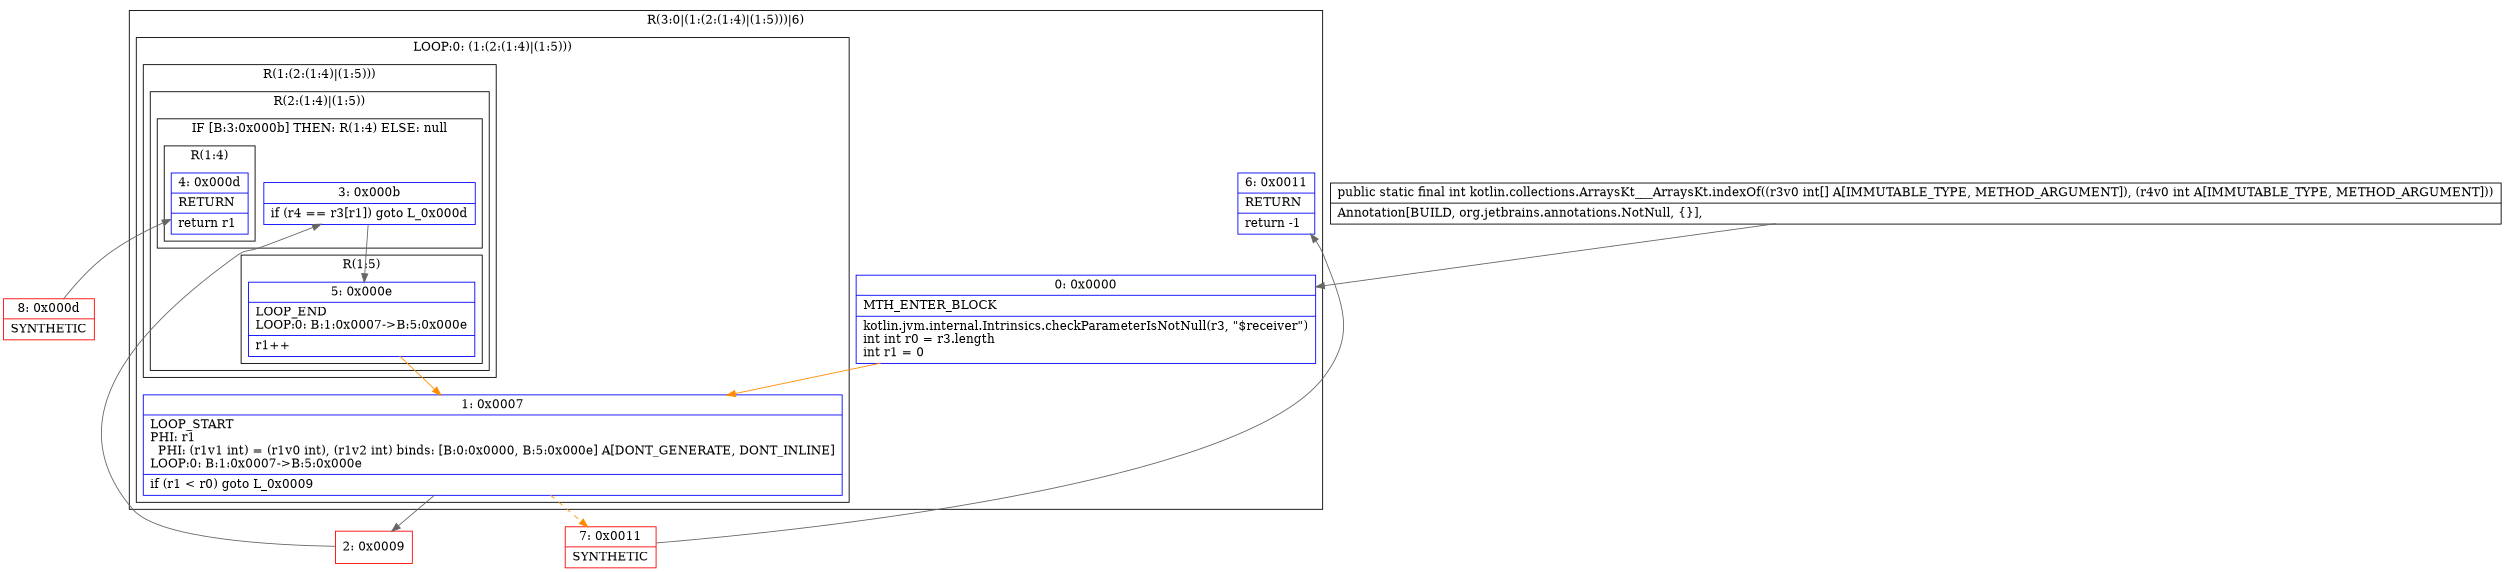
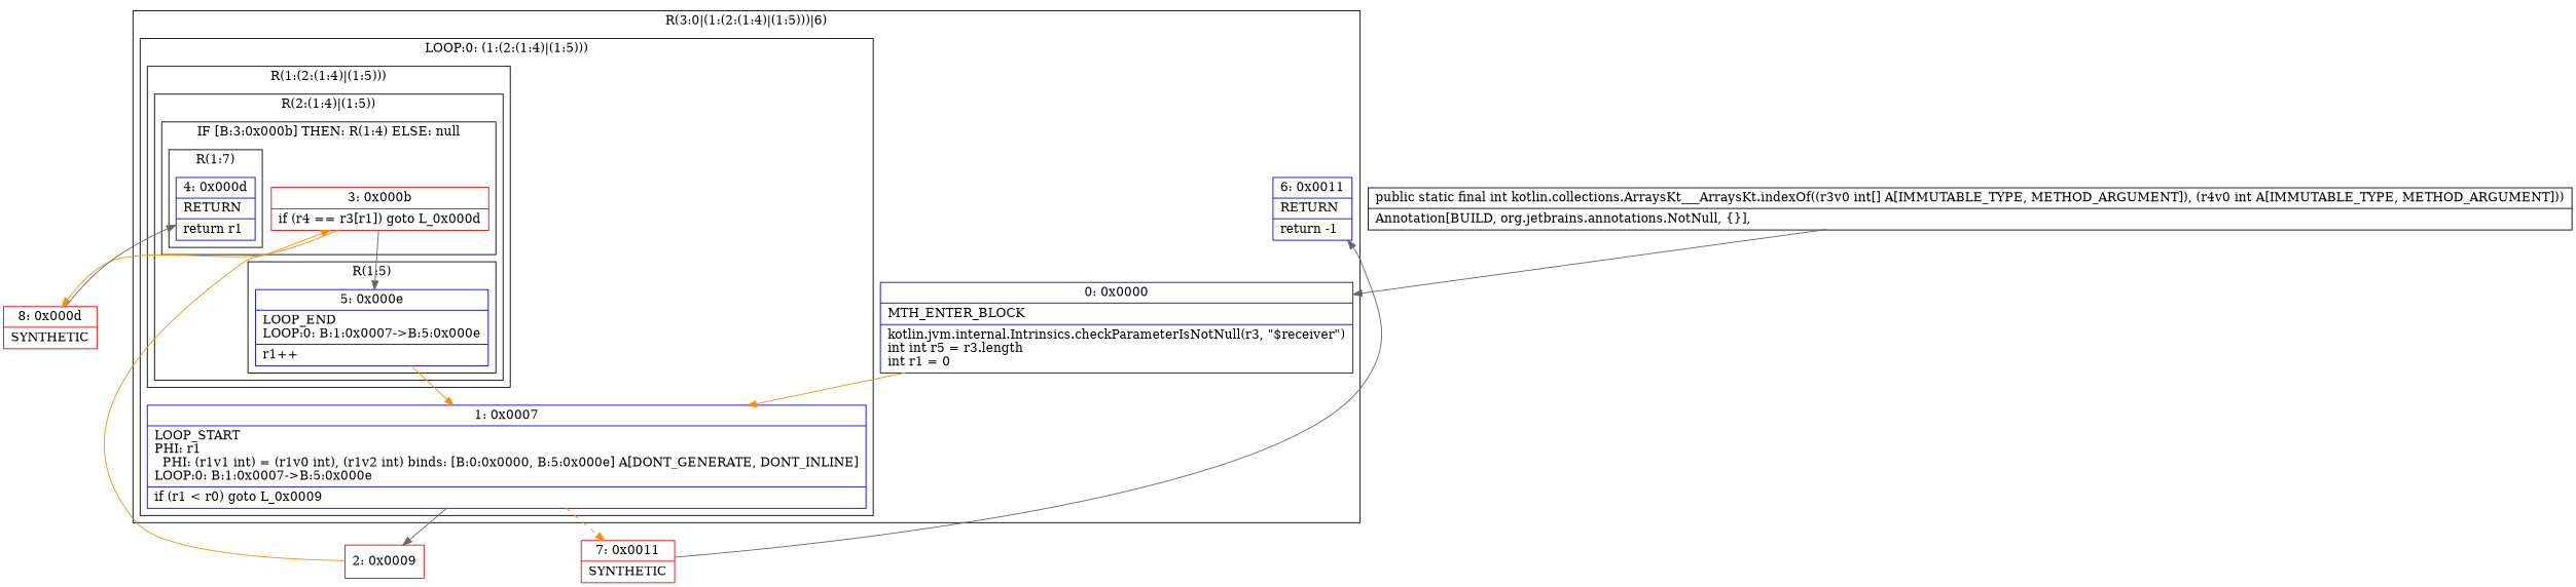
  digraph {
    node [color=blue shape=record]
    edge [color=gray40]
    n1 [label="{4\:\ 0x000d|RETURN\l|return r1\l}"]
-   n2 [label="{3\:\ 0x000b|if (r4 == r3[r1]) goto L_0x000d\l}"]
+   n2 [color=red label="{3\:\ 0x000b|if (r4 == r3[r1]) goto L_0x000d\l}"]
    n3 [label="{5\:\ 0x000e|LOOP_END\lLOOP:0: B:1:0x0007\-\>B:5:0x000e\l|r1++\l}"]
    n4 [label="{1\:\ 0x0007|LOOP_START\lPHI: r1 \l  PHI: (r1v1 int) = (r1v0 int), (r1v2 int) binds: [B:0:0x0000, B:5:0x000e] A[DONT_GENERATE, DONT_INLINE]\lLOOP:0: B:1:0x0007\-\>B:5:0x000e\l|if (r1 \< r0) goto L_0x0009\l}"]
-   n5 [label="{0\:\ 0x0000|MTH_ENTER_BLOCK\l|kotlin.jvm.internal.Intrinsics.checkParameterIsNotNull(r3, \"$receiver\")\lint int r0 = r3.length\lint r1 = 0\l}"]
+   n5 [label="{0\:\ 0x0000|MTH_ENTER_BLOCK\l|kotlin.jvm.internal.Intrinsics.checkParameterIsNotNull(r3, \"$receiver\")\lint int r5 = r3.length\lint r1 = 0\l}"]
    n6 [label="{6\:\ 0x0011|RETURN\l|return \-1\l}"]
    n7 [color=red label="{8\:\ 0x000d|SYNTHETIC\l}"]
    n8 [color=red label="{2\:\ 0x0009}"]
    n9 [color=red label="{7\:\ 0x0011|SYNTHETIC\l}"]
    n10 [label="{public static final int kotlin.collections.ArraysKt___ArraysKt.indexOf((r3v0 int[] A[IMMUTABLE_TYPE, METHOD_ARGUMENT]), (r4v0 int A[IMMUTABLE_TYPE, METHOD_ARGUMENT]))  | Annotation[BUILD, org.jetbrains.annotations.NotNull, \{\}], \l}" color=""]
    subgraph cluster_1 {
      label="R(3:0|(1:(2:(1:4)|(1:5)))|6)"
      n5
      n6
      subgraph cluster_2 {
        label="LOOP:0: (1:(2:(1:4)|(1:5)))"
        n4
        subgraph cluster_3 {
          label="R(1:(2:(1:4)|(1:5)))"
          subgraph cluster_4 {
            label="R(2:(1:4)|(1:5))"
            subgraph cluster_5 {
              label="IF [B:3:0x000b] THEN: R(1:4) ELSE: null"
              n2
              subgraph cluster_6 {
-               label="R(1:4)"
+               label="R(1:7)"
                n1
              }
            }
            subgraph cluster_7 {
              label="R(1:5)"
              n3
            }
          }
        }
      }
    }
    n2 -> n3 [style=solid]
+   n2 -> n7 [color=darkorange]
    n3 -> n4 [color=darkorange]
    n4 -> n8
    n4 -> n9 [color=darkorange style=dashed]
    n5 -> n4 [color=darkorange]
    n7 -> n1
-   n8 -> n2
+   n8 -> n2 [color=darkorange]
    n9 -> n6
    n10 -> n5
  }
